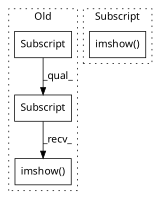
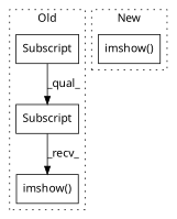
  digraph {
    fontname="Noto Sans"
    node [a=63 s="796,0" shape=box fontname="Noto Sans"]
    edge [fontname="Noto Sans"]
    n1 [l="22,0" label=Subscript]
    n2 [a=75 l="30,1" label="imshow()" s="796,829"]
    n3 [l="13,0" label=Subscript]
    n4 [a=75 l="10,1" label="imshow()" s="898,911"]
    subgraph cluster_1 {
      label=Old
      style=dotted
      n1
      n2
      n3
    }
    subgraph cluster_2 {
-     label=Subscript
+     label=New
      style=dotted
      n4
    }
    n1 -> n2 [label=_recv_]
    n3 -> n1 [label=_qual_]
  }
